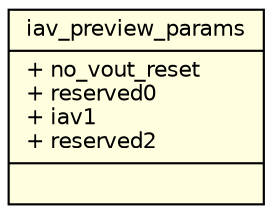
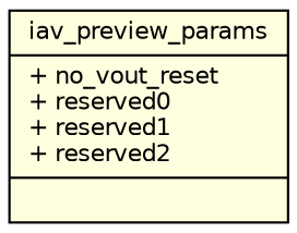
  digraph {
-   n1 [color=black fillcolor=lightyellow fontcolor=black fontname=Helvetica fontsize=10 height=0.2 label="{iav_preview_params\n|+ no_vout_reset\l+ reserved0\l+ iav1\l+ reserved2\l|}" shape=record style=filled width=0.4]
+   n1 [color=black fillcolor=lightyellow fontcolor=black fontname=Helvetica fontsize=10 height=0.2 label="{iav_preview_params\n|+ no_vout_reset\l+ reserved0\l+ reserved1\l+ reserved2\l|}" shape=record style=filled width=0.4]
  }
